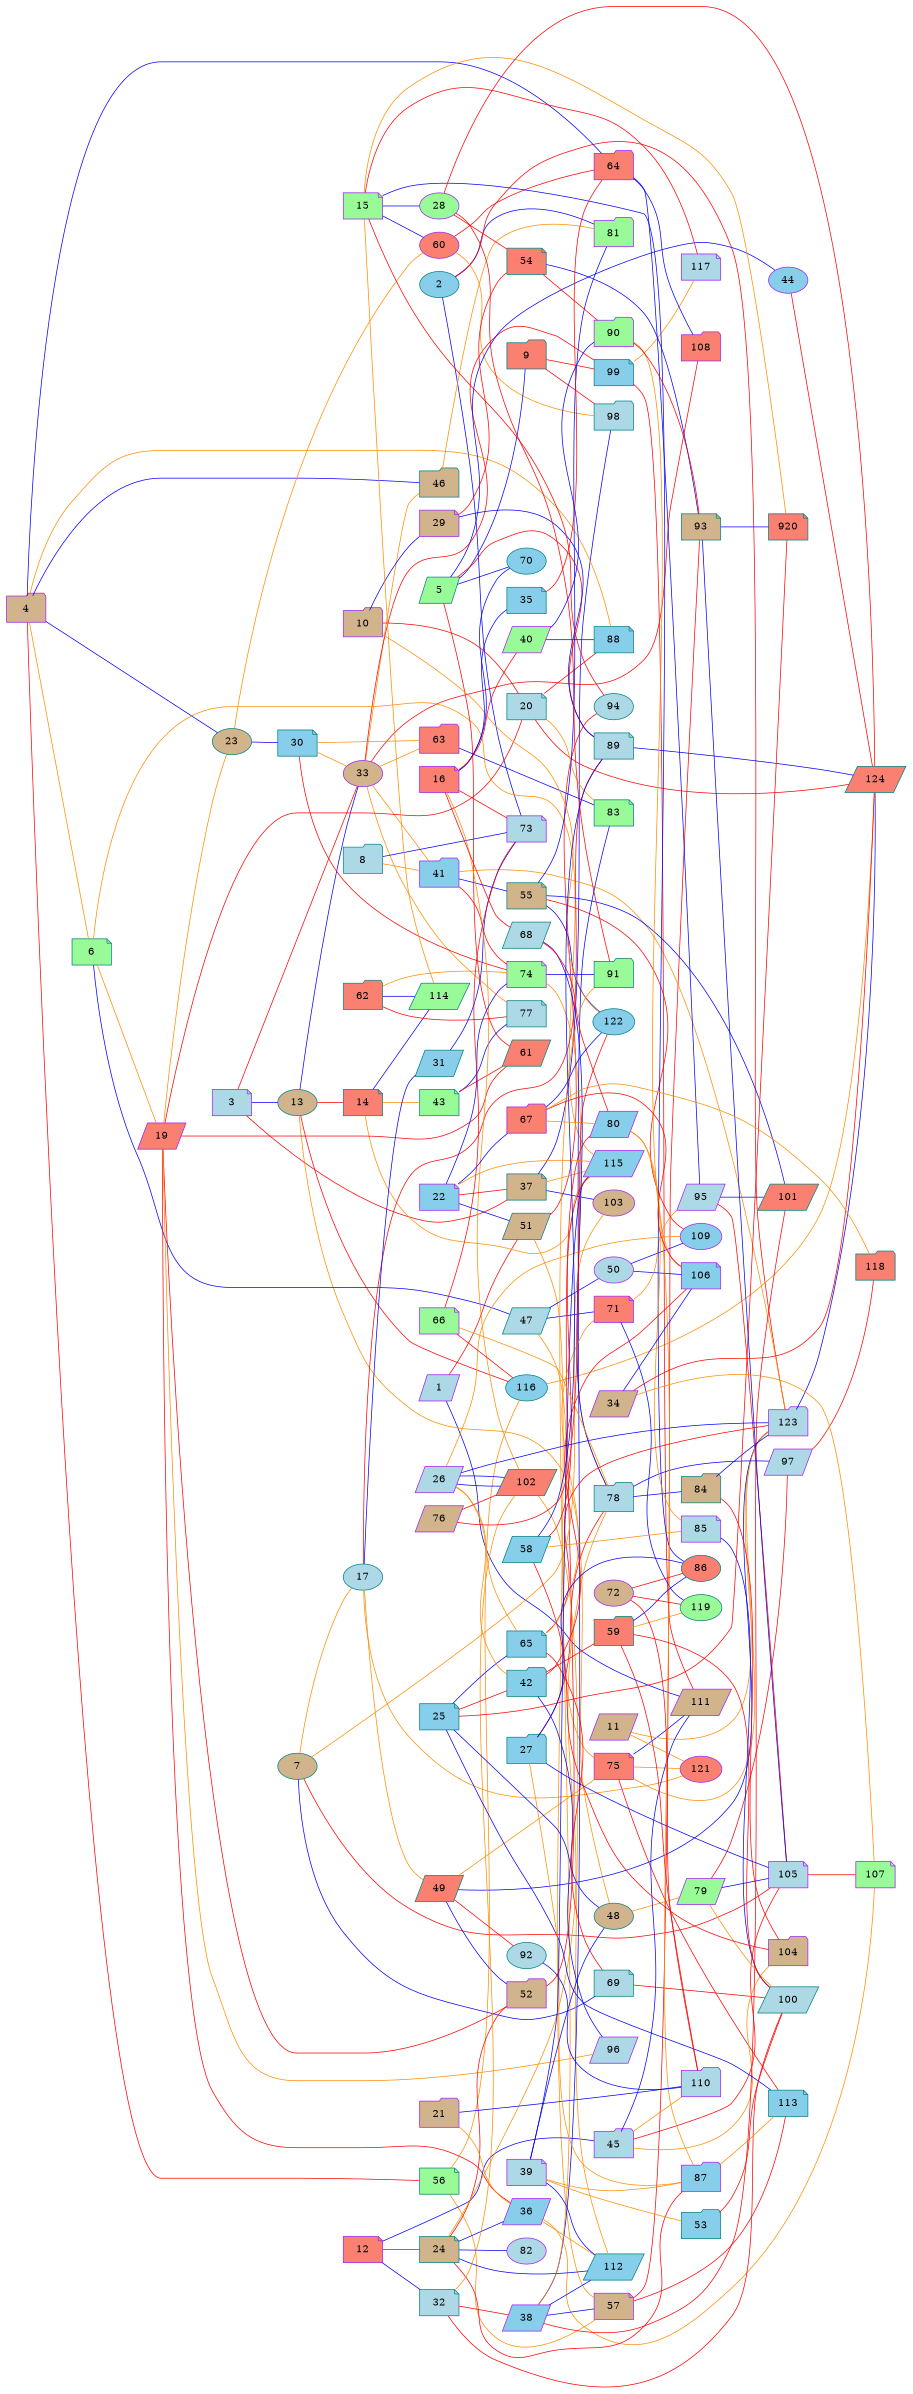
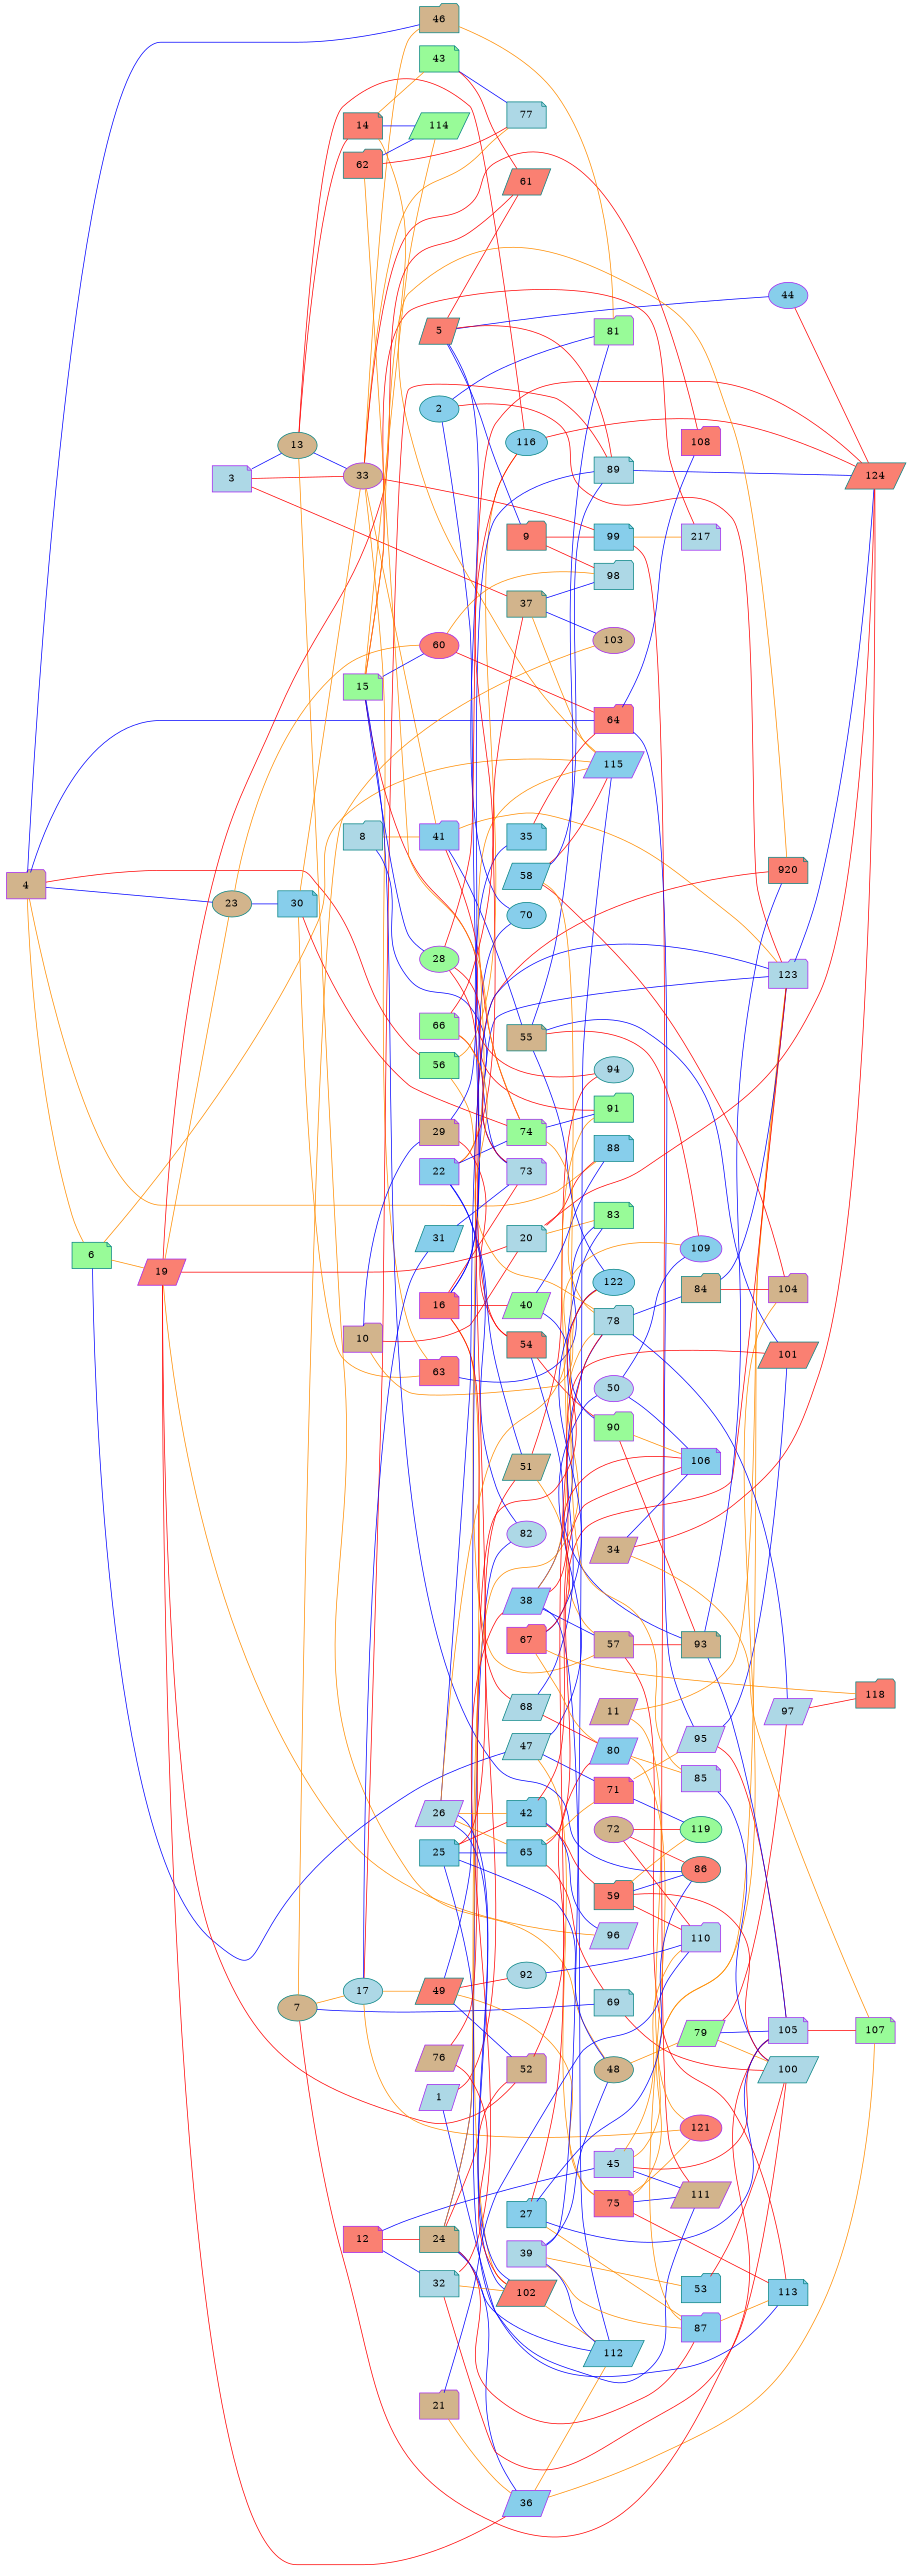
  graph {
    rankdir=LR
    node [color=teal fillcolor=lightblue shape=note style=filled]
    edge [color=blue]
    1 [color=purple shape=parallelogram]
    51 [fillcolor=tan shape=parallelogram]
    111 [color=purple fillcolor=tan shape=parallelogram]
    94 [shape=ellipse]
    57 [color=purple fillcolor=tan]
    2 [fillcolor=skyblue shape=ellipse]
    73 [color=purple]
    81 [color=purple fillcolor=palegreen shape=folder]
    123 [color=purple shape=folder]
    124 [fillcolor=salmon shape=parallelogram]
    3 [color=purple]
    13 [fillcolor=tan shape=ellipse]
    33 [color=purple fillcolor=tan shape=ellipse]
    37 [fillcolor=tan]
    14 [fillcolor=salmon]
    48 [fillcolor=tan shape=ellipse]
    116 [fillcolor=skyblue shape=ellipse]
    46 [fillcolor=tan shape=folder]
    41 [color=purple fillcolor=skyblue shape=folder]
    99 [fillcolor=skyblue]
    63 [color=purple fillcolor=salmon shape=folder]
    77
    108 [color=purple fillcolor=salmon shape=folder]
    115 [color=purple fillcolor=skyblue shape=parallelogram]
    103 [color=purple fillcolor=tan shape=ellipse]
    98 [shape=folder]
    4 [color=purple fillcolor=tan shape=folder]
    6 [fillcolor=palegreen]
    23 [fillcolor=tan shape=ellipse]
    56 [fillcolor=palegreen]
    64 [color=purple fillcolor=salmon shape=folder]
    88 [fillcolor=skyblue]
    19 [color=purple fillcolor=salmon shape=parallelogram]
    47 [shape=parallelogram]
    60 [color=purple fillcolor=salmon shape=ellipse]
    30 [fillcolor=skyblue]
    95 [color=purple shape=parallelogram]
-   5 [fillcolor=palegreen shape=parallelogram]
+   5 [fillcolor=salmon shape=parallelogram]
    9 [fillcolor=salmon shape=folder]
    44 [color=purple fillcolor=skyblue shape=ellipse]
    61 [fillcolor=salmon shape=parallelogram]
    70 [fillcolor=skyblue shape=ellipse]
    89
    20
    36 [color=purple fillcolor=skyblue shape=parallelogram]
    52 [color=purple fillcolor=tan shape=folder]
    96 [color=purple shape=parallelogram]
    50 [color=purple shape=ellipse]
    71 [color=purple fillcolor=salmon]
    75 [color=purple fillcolor=salmon]
    7 [fillcolor=tan shape=ellipse]
    17 [shape=ellipse]
    69
    105 [color=purple]
    121 [color=purple fillcolor=salmon shape=ellipse]
    31 [fillcolor=skyblue shape=parallelogram]
    49 [fillcolor=salmon shape=parallelogram]
    100 [shape=parallelogram]
    107 [color=purple fillcolor=palegreen]
    8 [shape=folder]
    74 [color=purple fillcolor=palegreen]
    55 [fillcolor=tan]
-   117 [color=purple]
+   117 [color=purple label=217]
    10 [color=purple fillcolor=tan shape=folder]
    29 [color=purple fillcolor=tan]
    122 [fillcolor=skyblue shape=ellipse]
    83 [fillcolor=palegreen]
    54 [fillcolor=salmon]
    11 [color=purple fillcolor=tan shape=parallelogram]
    12 [color=purple fillcolor=salmon]
    24 [fillcolor=tan]
    32
    45 [color=purple shape=folder]
    82 [color=purple shape=ellipse]
    78 [shape=folder]
    87 [color=purple fillcolor=skyblue shape=folder]
    112 [fillcolor=skyblue shape=parallelogram]
    102 [fillcolor=salmon shape=parallelogram]
    38 [color=purple fillcolor=skyblue shape=parallelogram]
    110 [color=purple shape=folder]
    104 [color=purple fillcolor=tan shape=folder]
    43 [fillcolor=palegreen]
    114 [fillcolor=palegreen shape=parallelogram]
    79 [color=purple fillcolor=palegreen shape=parallelogram]
    15 [color=purple fillcolor=palegreen]
    28 [color=purple fillcolor=palegreen shape=ellipse]
    86 [fillcolor=salmon shape=ellipse]
    n88 [fillcolor=salmon label=920]
    91 [fillcolor=palegreen shape=folder]
    16 [color=purple fillcolor=salmon]
    35 [fillcolor=skyblue]
    40 [color=purple fillcolor=palegreen shape=parallelogram]
    68 [shape=parallelogram]
    90 [color=purple fillcolor=palegreen shape=folder]
    80 [color=purple fillcolor=skyblue shape=parallelogram]
    92 [shape=ellipse]
    85 [color=purple]
    21 [color=purple fillcolor=tan shape=folder]
    22 [color=purple fillcolor=skyblue]
    84 [fillcolor=tan shape=folder]
    97 [color=purple shape=parallelogram]
    113 [fillcolor=skyblue]
    25 [fillcolor=skyblue]
    42 [fillcolor=skyblue shape=folder]
    65 [fillcolor=skyblue]
    106 [color=purple fillcolor=skyblue]
    59 [fillcolor=salmon shape=folder]
    26 [color=purple shape=parallelogram]
    109 [color=purple fillcolor=skyblue shape=ellipse]
    27 [fillcolor=skyblue shape=folder]
    93 [fillcolor=tan]
    101 [fillcolor=salmon shape=parallelogram]
    34 [color=purple fillcolor=tan shape=parallelogram]
    39 [color=purple]
    53 [fillcolor=skyblue shape=folder]
    119 [fillcolor=palegreen shape=ellipse]
    58 [fillcolor=skyblue shape=parallelogram]
    62 [fillcolor=salmon shape=folder]
    66 [color=purple fillcolor=palegreen]
    67 [color=purple fillcolor=salmon shape=folder]
    118 [fillcolor=salmon shape=folder]
    72 [color=purple fillcolor=tan shape=ellipse]
    76 [color=purple fillcolor=tan shape=parallelogram]
    1 -- 51 [color=red]
    1 -- 111
    51 -- 94 [color=red]
    51 -- 57 [color=darkorange]
    57 -- 113 [color=red]
    57 -- 93 [color=red]
    2 -- 73
    2 -- 81
    2 -- 123 [color=red]
    123 -- 124
    3 -- 13
    3 -- 33 [color=red]
    3 -- 37 [color=red]
    13 -- 33
    13 -- 14 [color=red]
    13 -- 48 [color=darkorange]
    13 -- 116 [color=red]
    33 -- 46 [color=darkorange]
    33 -- 41 [color=darkorange]
    33 -- 99 [color=red]
    33 -- 63 [color=darkorange]
    33 -- 77 [color=darkorange]
    33 -- 108 [color=red]
    37 -- 115 [color=darkorange]
    37 -- 103
    37 -- 98
    14 -- 115 [color=darkorange]
    14 -- 43 [color=darkorange]
    14 -- 114
    48 -- 79 [color=darkorange]
-   116 -- 124 [color=darkorange]
+   116 -- 124 [color=red]
    46 -- 81 [color=darkorange]
    41 -- 123 [color=darkorange]
    41 -- 74 [color=red]
    41 -- 55
    99 -- 111 [color=red]
    99 -- 117 [color=darkorange]
    63 -- 83
    4 -- 46
    4 -- 6 [color=darkorange]
    4 -- 23
    4 -- 56 [color=red]
    4 -- 64
    4 -- 88 [color=darkorange]
    6 -- 115 [color=darkorange]
    6 -- 19 [color=darkorange]
    6 -- 47
    23 -- 60 [color=darkorange]
    23 -- 30
    56 -- 57 [color=darkorange]
    56 -- 116 [color=darkorange]
    64 -- 108
    64 -- 95
    19 -- 23 [color=darkorange]
    19 -- 61 [color=red]
    19 -- 20 [color=red]
    19 -- 36 [color=red]
    19 -- 52 [color=red]
    19 -- 96 [color=darkorange]
    47 -- 50
    47 -- 71
    47 -- 75 [color=darkorange]
    60 -- 98 [color=darkorange]
    60 -- 64 [color=red]
    30 -- 33 [color=darkorange]
    30 -- 63 [color=darkorange]
    30 -- 74 [color=red]
    95 -- 105 [color=red]
    95 -- 101
    5 -- 9
    5 -- 44
    5 -- 61 [color=red]
    5 -- 70
    5 -- 89 [color=red]
    9 -- 99 [color=red]
    9 -- 98 [color=red]
    44 -- 124 [color=red]
    89 -- 124
    20 -- 124 [color=red]
    20 -- 88 [color=red]
    20 -- 83 [color=darkorange]
    36 -- 107 [color=darkorange]
    36 -- 112 [color=darkorange]
    52 -- 80 [color=red]
    50 -- 106
    50 -- 109
    71 -- 95 [color=darkorange]
    71 -- 119
    75 -- 111
    75 -- 123 [color=darkorange]
    75 -- 121 [color=darkorange]
    75 -- 113 [color=red]
    7 -- 103 [color=darkorange]
    7 -- 17 [color=darkorange]
    7 -- 69
    7 -- 105 [color=red]
    17 -- 89 [color=red]
    17 -- 121 [color=darkorange]
    17 -- 31
    17 -- 49 [color=darkorange]
    69 -- 100 [color=red]
    105 -- 107 [color=red]
    31 -- 73
    49 -- 123
    49 -- 52
    49 -- 75 [color=darkorange]
    49 -- 92 [color=red]
    8 -- 73
    8 -- 41 [color=darkorange]
    74 -- 78 [color=darkorange]
    74 -- 91
    55 -- 81
    55 -- 122
    55 -- 109 [color=red]
    55 -- 101
    10 -- 20 [color=red]
    10 -- 29
    10 -- 122 [color=darkorange]
    29 -- 89
    29 -- 54 [color=red]
    54 -- 90 [color=red]
    54 -- 93
    11 -- 123 [color=darkorange]
    11 -- 121 [color=darkorange]
    12 -- 24 [color=red]
    12 -- 32
    12 -- 45
    24 -- 36
    24 -- 52 [color=red]
    24 -- 82
    24 -- 78 [color=darkorange]
    24 -- 87 [color=red]
    24 -- 112
    32 -- 100 [color=red]
    32 -- 102 [color=darkorange]
    32 -- 38 [color=red]
    45 -- 111
    45 -- 105 [color=red]
    45 -- 110 [color=darkorange]
    45 -- 104 [color=darkorange]
    78 -- 84
    78 -- 97
    87 -- 113 [color=darkorange]
    102 -- 112 [color=darkorange]
    38 -- 57
    38 -- 83
    38 -- 112
    38 -- 91 [color=darkorange]
    38 -- 101 [color=red]
    43 -- 77
    43 -- 61 [color=red]
    79 -- 105
    79 -- 100 [color=darkorange]
    79 -- 97 [color=red]
    15 -- 94 [color=red]
    15 -- 60
    15 -- 117 [color=red]
    15 -- 114 [color=darkorange]
    15 -- 28
    15 -- 86
    15 -- n88 [color=darkorange]
    28 -- 124 [color=red]
    28 -- 54 [color=red]
    28 -- 91 [color=red]
    16 -- 73 [color=red]
    16 -- 70
    16 -- 102 [color=darkorange]
    16 -- 35
    16 -- 40 [color=red]
    16 -- 68 [color=red]
    35 -- 64 [color=red]
    40 -- 88
    40 -- 90
    68 -- 78
    68 -- 80 [color=red]
    90 -- 106 [color=darkorange]
    90 -- 93 [color=red]
    80 -- 87 [color=darkorange]
    80 -- 85 [color=darkorange]
    92 -- 110
    85 -- 100
    21 -- 36 [color=darkorange]
    21 -- 110
    22 -- 51
    22 -- 37 [color=red]
    22 -- 115 [color=darkorange]
    22 -- 74
-   22 -- 67
+   22 -- 82
    84 -- 123
    84 -- 104 [color=red]
    97 -- 118 [color=red]
    25 -- 48
    25 -- n88 [color=red]
    25 -- 113
    25 -- 42 [color=red]
    25 -- 65
    42 -- 96
    42 -- 106 [color=red]
    42 -- 59 [color=red]
    65 -- 123 [color=red]
    65 -- 71 [color=darkorange]
    65 -- 69 [color=red]
    59 -- 100 [color=red]
    59 -- 110 [color=red]
    59 -- 86
    59 -- 119 [color=darkorange]
    26 -- 123
    26 -- 102
    26 -- 102
    26 -- 42 [color=darkorange]
    26 -- 65 [color=darkorange]
    26 -- 109 [color=darkorange]
    27 -- 105
    27 -- 78 [color=red]
    27 -- 87 [color=darkorange]
    27 -- 86
    93 -- 105
    93 -- n88
    34 -- 124 [color=red]
    34 -- 107 [color=darkorange]
    34 -- 106
    39 -- 48
    39 -- 115
    39 -- 87 [color=darkorange]
    39 -- 112
    39 -- 53 [color=darkorange]
    53 -- 100 [color=red]
    58 -- 115 [color=red]
    58 -- 89
    58 -- 104 [color=red]
    58 -- 85 [color=darkorange]
    62 -- 77 [color=red]
    62 -- 74 [color=darkorange]
    62 -- 114
    66 -- 73 [color=red]
    66 -- 116 [color=red]
    66 -- 78 [color=darkorange]
    67 -- 122
    67 -- 80 [color=darkorange]
    67 -- 106 [color=red]
    67 -- 118 [color=darkorange]
    72 -- 110 [color=red]
    72 -- 86 [color=red]
    72 -- 119 [color=red]
    76 -- 122 [color=red]
    76 -- 102 [color=red]
  }
